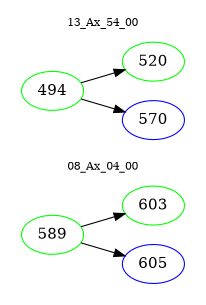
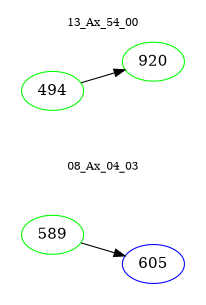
  digraph {
    rankdir=LR
    node [color=green]
    edge [color=black]
    n1 [label=589]
    n2 [color=blue label=605]
-   n3 [label=603]
    n4 [label=494]
-   n5 [color=blue label=570]
-   n6 [label=520]
+   n6 [label=920]
    subgraph cluster_1 {
      color=white
      fontsize=10
-     label="08_Ax_04_00"
+     label="08_Ax_04_03"
      n1
      n2
-     n3
    }
    subgraph cluster_2 {
      color=white
      fontsize=10
      label="13_Ax_54_00"
      n4
-     n5
      n6
    }
    n1 -> n2
-   n1 -> n3
-   n4 -> n5
    n4 -> n6
  }
